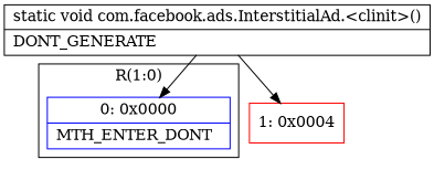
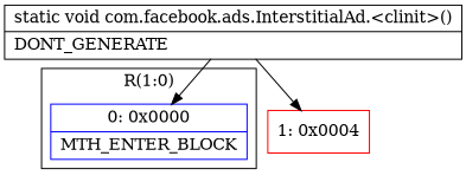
  digraph {
    node [shape=record]
-   n1 [color=blue label="{0\:\ 0x0000|MTH_ENTER_DONT\l}"]
+   n1 [color=blue label="{0\:\ 0x0000|MTH_ENTER_BLOCK\l}"]
    n2 [color=red label="{1\:\ 0x0004}"]
    n3 [label="{static void com.facebook.ads.InterstitialAd.\<clinit\>()  | DONT_GENERATE\l}"]
    subgraph cluster_1 {
      label="R(1:0)"
      n1
    }
    n3 -> n1
    n3 -> n2
  }
